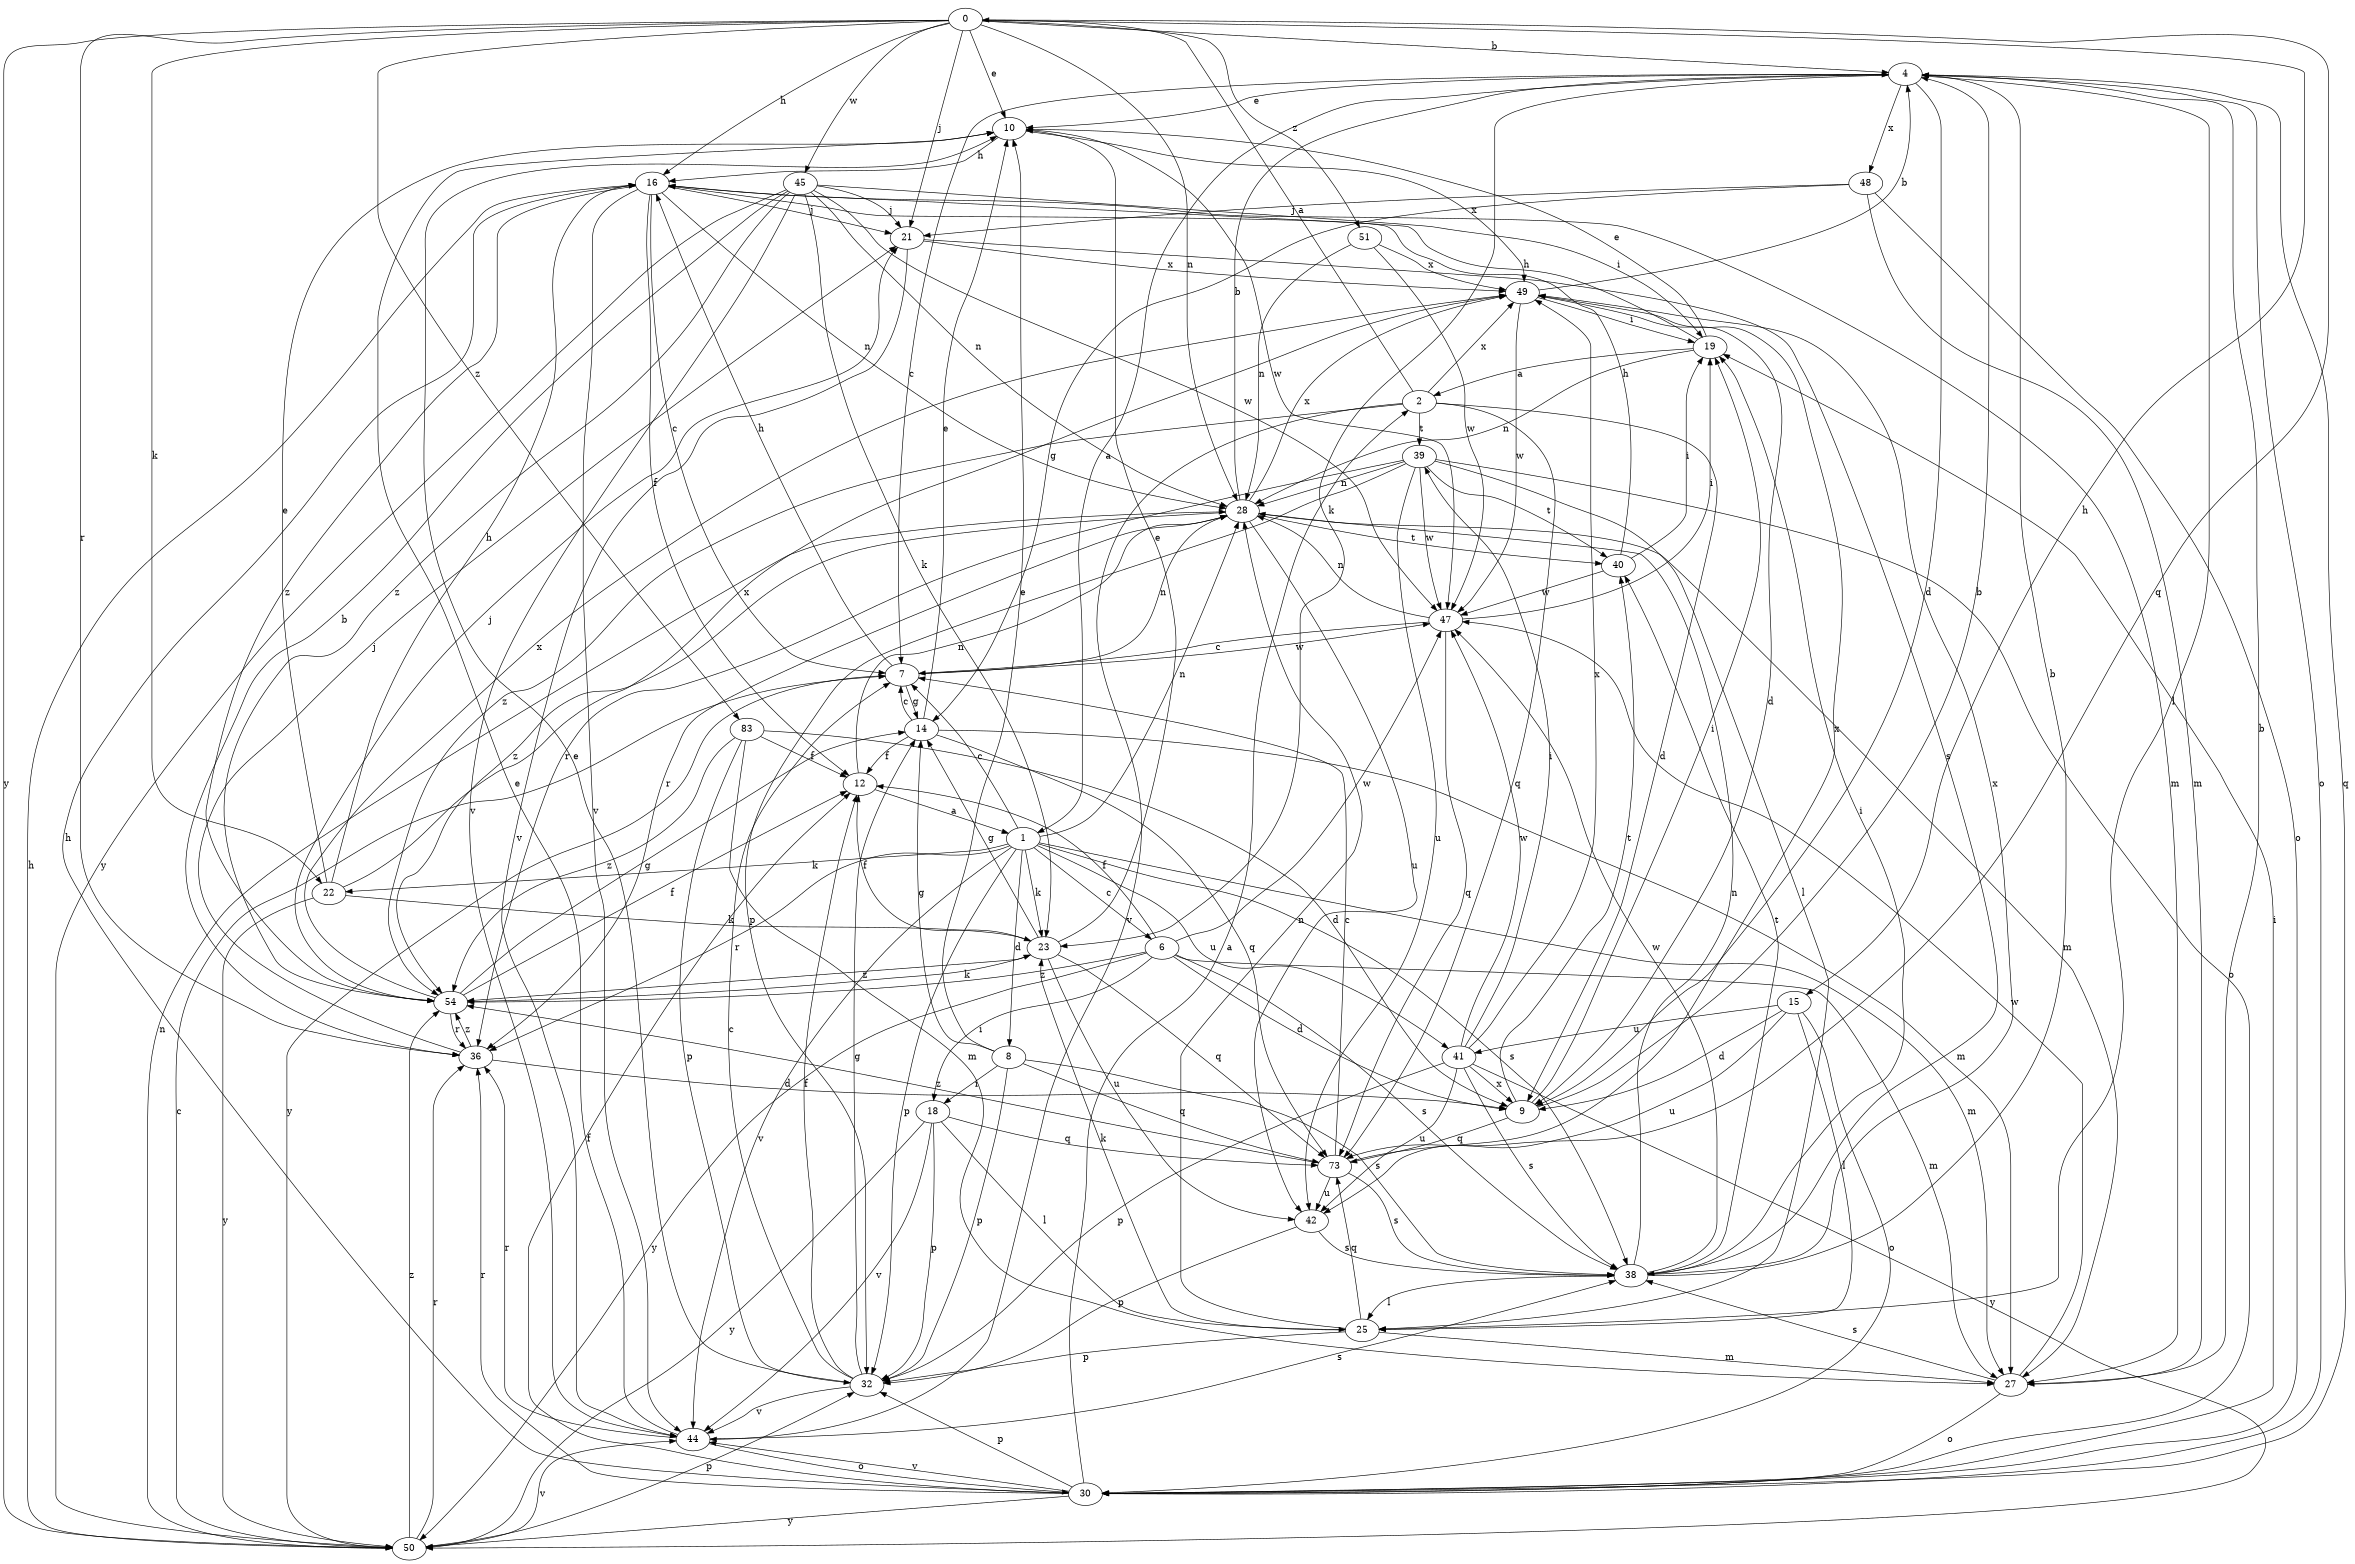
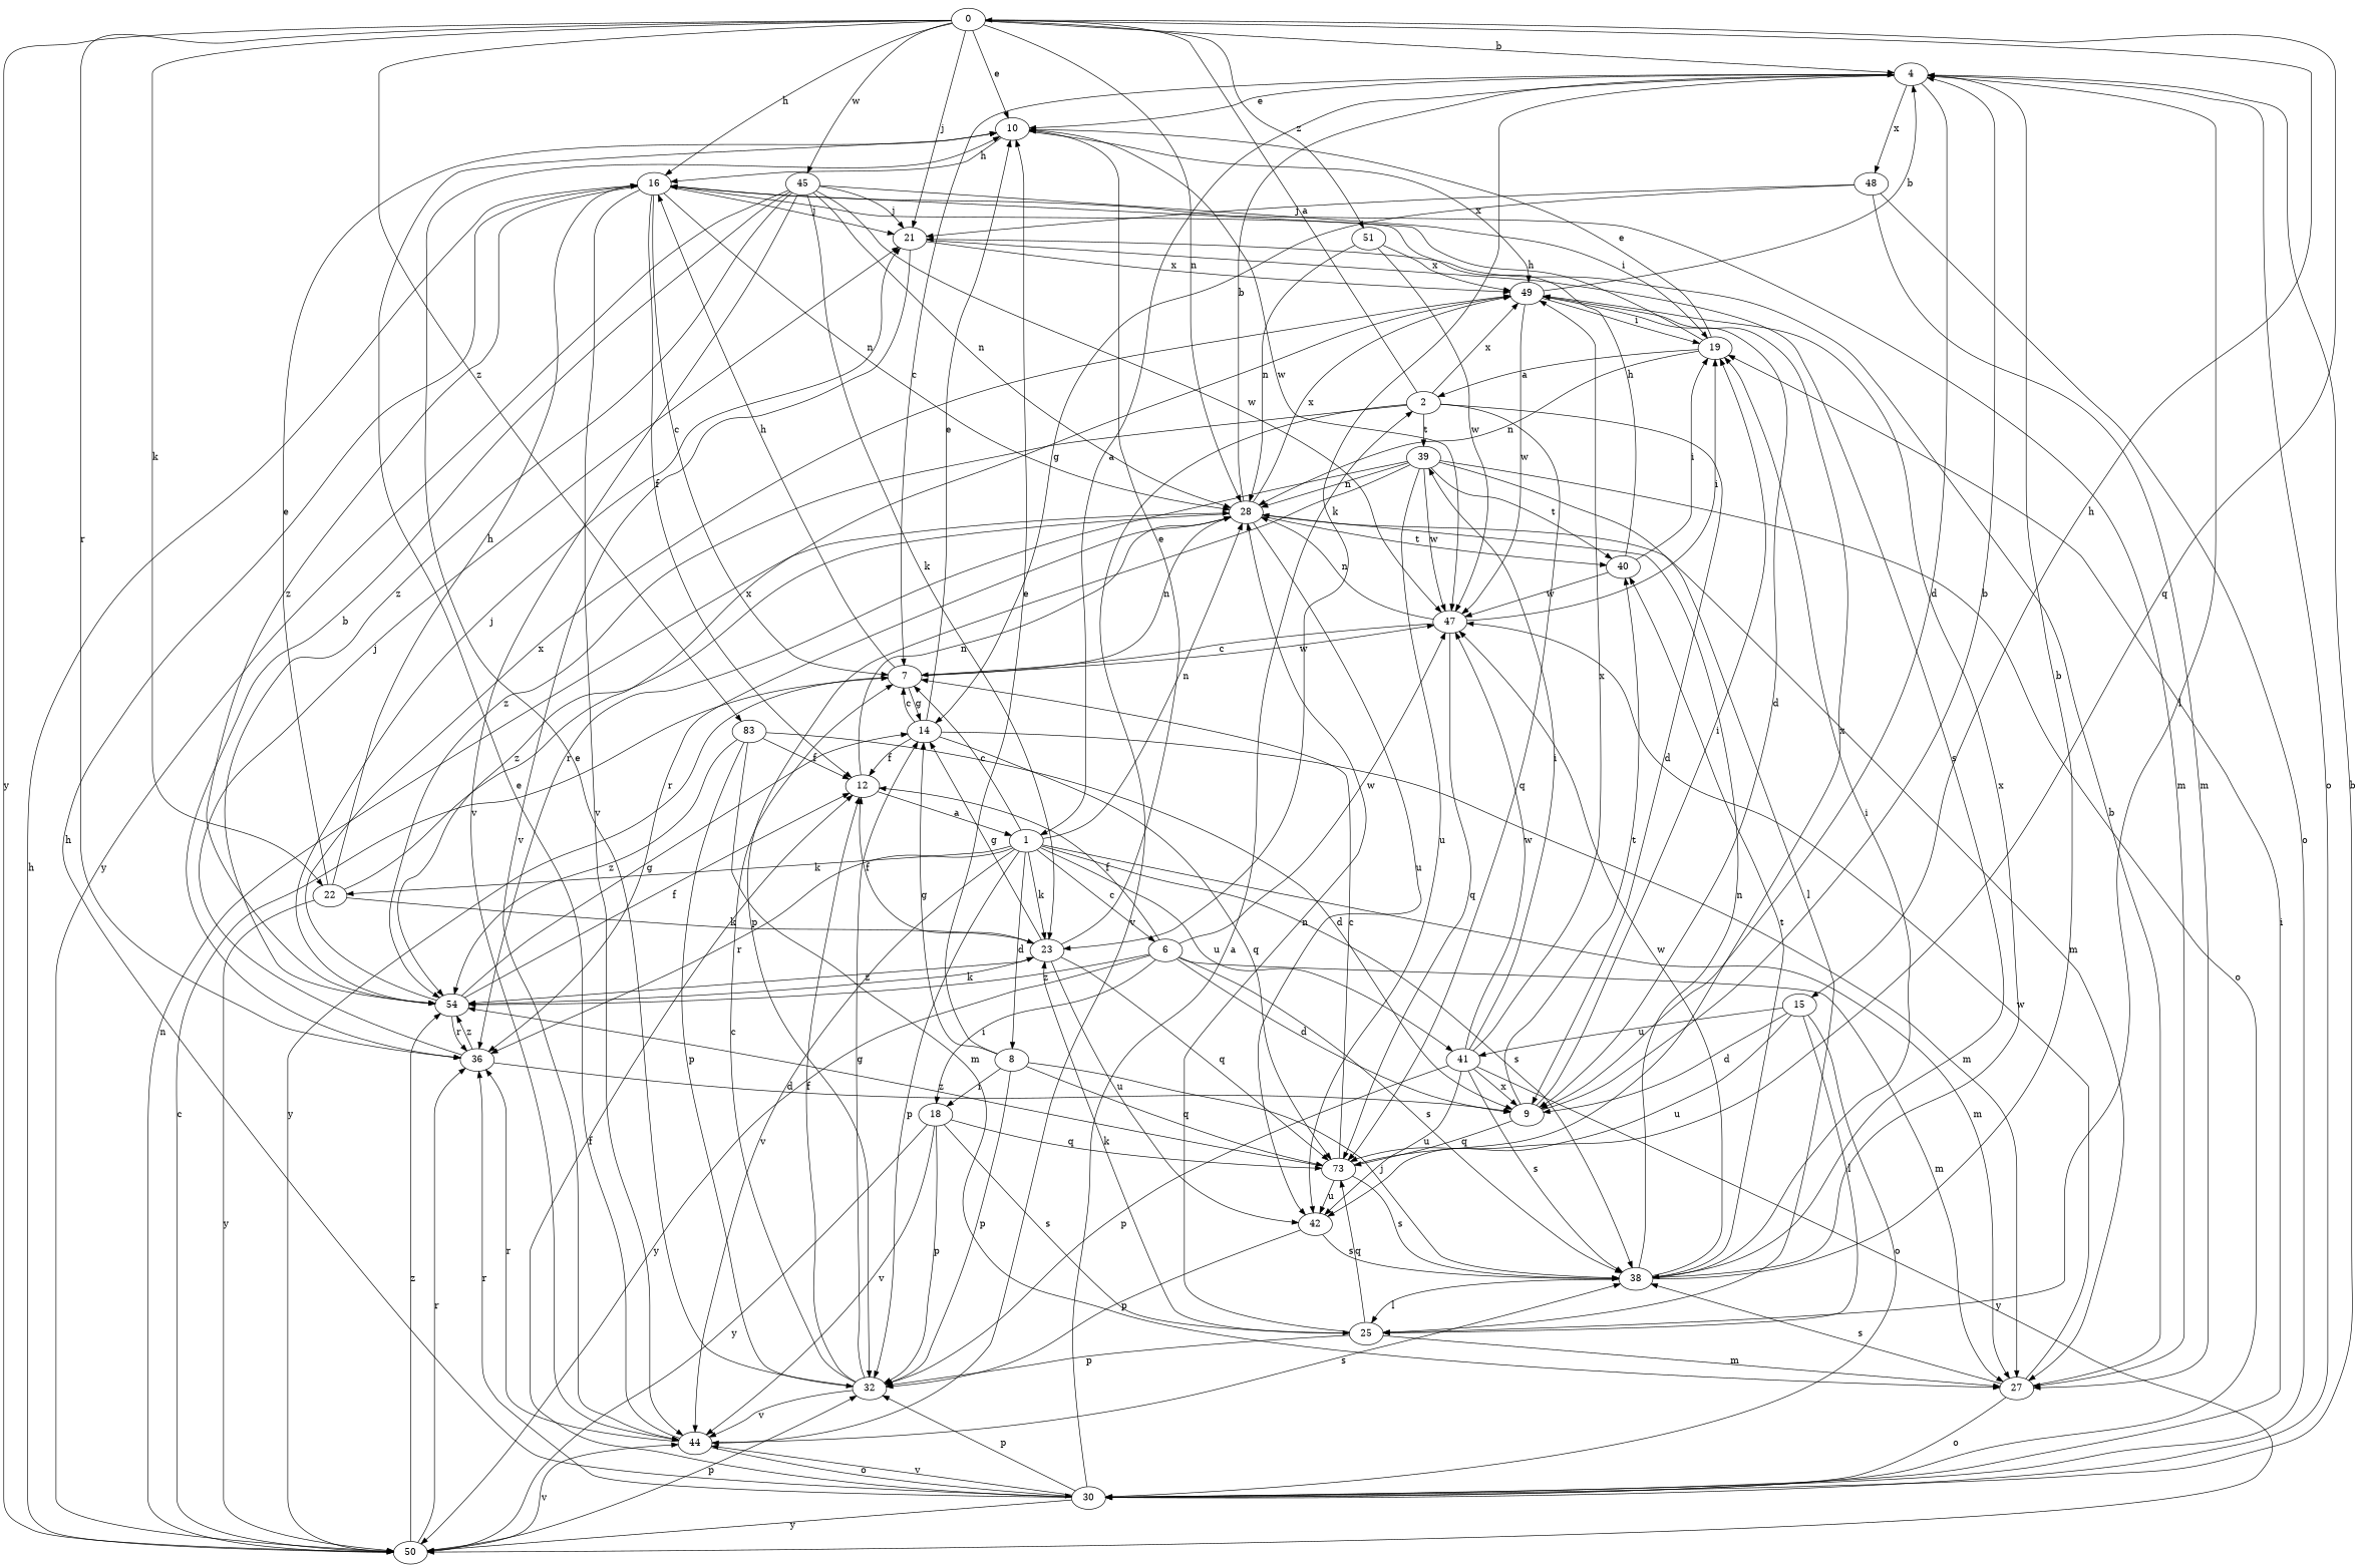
  strict digraph {
    0
    4
    10
    15
    16
    21
    22
    28
    n9 [label=73]
    36
    45
    50
    51
    n14 [label=83]
    1
    7
    23
    9
    25
    30
    48
    47
    49
    41
    42
    27
    44
    54
    12
    38
    40
    19
    32
    6
    8
    18
    14
    39
    2
    0 -> 4 [label=b]
    0 -> 10 [label=e]
    0 -> 15 [label=h]
    0 -> 16 [label=h]
    0 -> 21 [label=j]
    0 -> 22 [label=k]
    0 -> 28 [label=n]
    0 -> n9 [label=q]
    0 -> 36 [label=r]
    0 -> 45 [label=w]
    0 -> 50 [label=y]
    0 -> 51 [label=z]
    0 -> n14 [label=z]
    4 -> 10 [label=e]
    4 -> 1 [label=a]
    4 -> 7 [label=c]
    4 -> 23 [label=k]
    4 -> 9 [label=d]
    4 -> 25 [label=l]
    4 -> 30 [label=o]
    4 -> 48 [label=x]
    10 -> 16 [label=h]
    10 -> 47 [label=w]
    10 -> 49 [label=x]
    15 -> 9 [label=d]
    15 -> 25 [label=l]
    15 -> 30 [label=o]
    15 -> 41 [label=u]
    15 -> 42 [label=u]
    16 -> 21 [label=j]
    16 -> 28 [label=n]
    16 -> 7 [label=c]
    16 -> 27 [label=m]
    16 -> 44 [label=v]
    16 -> 54 [label=z]
    16 -> 12 [label=f]
    21 -> 49 [label=x]
    21 -> 44 [label=v]
    21 -> 38 [label=s]
    22 -> 10 [label=e]
    22 -> 16 [label=h]
    22 -> 50 [label=y]
    22 -> 23 [label=k]
    22 -> 49 [label=x]
    28 -> 4 [label=b]
    28 -> 36 [label=r]
    28 -> 49 [label=x]
    28 -> 42 [label=u]
    28 -> 27 [label=m]
    28 -> 54 [label=z]
    28 -> 40 [label=t]
    n9 -> 7 [label=c]
    n9 -> 49 [label=x]
    n9 -> 42 [label=u]
    n9 -> 54 [label=z]
    n9 -> 38 [label=s]
    36 -> 21 [label=j]
    36 -> 9 [label=d]
    36 -> 54 [label=z]
    45 -> 21 [label=j]
    45 -> 28 [label=n]
    45 -> 36 [label=b]
    45 -> 50 [label=y]
    45 -> 23 [label=k]
    45 -> 47 [label=w]
    45 -> 44 [label=v]
    45 -> 54 [label=z]
    45 -> 19 [label=i]
    50 -> 16 [label=h]
    50 -> 28 [label=n]
    50 -> 36 [label=r]
    50 -> 7 [label=c]
    50 -> 44 [label=v]
    50 -> 54 [label=z]
    50 -> 32 [label=p]
    51 -> 28 [label=n]
    51 -> 47 [label=w]
    51 -> 49 [label=x]
    n14 -> 9 [label=d]
    n14 -> 27 [label=m]
    n14 -> 54 [label=z]
    n14 -> 12 [label=f]
    n14 -> 32 [label=p]
    1 -> 22 [label=k]
    1 -> 28 [label=n]
    1 -> 36 [label=r]
    1 -> 7 [label=c]
    1 -> 23 [label=k]
    1 -> 41 [label=u]
    1 -> 27 [label=m]
    1 -> 44 [label=v]
    1 -> 38 [label=s]
    1 -> 32 [label=p]
    1 -> 6 [label=c]
    1 -> 8 [label=d]
    7 -> 16 [label=h]
    7 -> 28 [label=n]
    7 -> 50 [label=y]
    7 -> 47 [label=w]
    7 -> 14 [label=g]
    23 -> 10 [label=e]
    23 -> n9 [label=q]
    23 -> 42 [label=u]
    23 -> 54 [label=z]
    23 -> 12 [label=f]
    23 -> 14 [label=g]
    9 -> 4 [label=b]
    9 -> n9 [label=q]
    9 -> 40 [label=t]
    9 -> 19 [label=i]
    25 -> 28 [label=n]
    25 -> n9 [label=q]
    25 -> 23 [label=k]
    25 -> 27 [label=m]
    25 -> 32 [label=p]
-   30 -> 4 [label=q]
+   30 -> 4 [label=b]
    30 -> 16 [label=h]
    30 -> 36 [label=r]
    30 -> 50 [label=y]
    30 -> 44 [label=v]
    30 -> 12 [label=f]
    30 -> 19 [label=i]
    30 -> 32 [label=p]
    30 -> 2 [label=a]
    48 -> 21 [label=j]
    48 -> 30 [label=o]
    48 -> 27 [label=m]
    48 -> 14 [label=g]
    47 -> 28 [label=n]
    47 -> n9 [label=q]
    47 -> 7 [label=c]
    47 -> 19 [label=i]
    49 -> 4 [label=b]
    49 -> 9 [label=d]
    49 -> 47 [label=w]
    49 -> 19 [label=i]
    41 -> 50 [label=y]
    41 -> 9 [label=x]
    41 -> 47 [label=w]
    41 -> 49 [label=x]
    41 -> 42 [label=u]
    41 -> 38 [label=s]
    41 -> 32 [label=p]
    41 -> 39 [label=i]
    42 -> 38 [label=s]
    42 -> 32 [label=p]
-   27 -> 4 [label=b]
+   27 -> 21 [label=b]
    27 -> 30 [label=o]
    27 -> 47 [label=w]
    27 -> 38 [label=s]
    44 -> 10 [label=e]
    44 -> 36 [label=r]
    44 -> 30 [label=o]
    44 -> 38 [label=s]
    54 -> 21 [label=j]
    54 -> 36 [label=r]
    54 -> 23 [label=k]
    54 -> 49 [label=x]
    54 -> 12 [label=f]
    54 -> 14 [label=g]
    12 -> 28 [label=n]
    12 -> 1 [label=a]
    38 -> 4 [label=b]
    38 -> 28 [label=n]
    38 -> 25 [label=l]
    38 -> 47 [label=w]
    38 -> 49 [label=x]
    38 -> 40 [label=t]
    38 -> 19 [label=i]
    40 -> 16 [label=h]
    40 -> 47 [label=w]
    40 -> 19 [label=i]
    19 -> 10 [label=e]
    19 -> 16 [label=h]
    19 -> 28 [label=n]
    19 -> 2 [label=a]
    32 -> 10 [label=e]
    32 -> 7 [label=c]
    32 -> 44 [label=v]
    32 -> 12 [label=f]
    32 -> 14 [label=g]
    6 -> 50 [label=y]
    6 -> 9 [label=d]
    6 -> 47 [label=w]
    6 -> 27 [label=m]
    6 -> 54 [label=z]
    6 -> 12 [label=f]
    6 -> 38 [label=s]
    6 -> 18 [label=i]
    8 -> 10 [label=e]
    8 -> n9 [label=q]
-   8 -> 38 [label=s]
+   8 -> 38 [label=j]
    8 -> 32 [label=p]
    8 -> 18 [label=i]
    8 -> 14 [label=g]
    18 -> n9 [label=q]
    18 -> 50 [label=y]
-   18 -> 25 [label=l]
+   18 -> 25 [label=s]
    18 -> 44 [label=v]
    18 -> 32 [label=p]
    14 -> 10 [label=e]
    14 -> n9 [label=q]
    14 -> 7 [label=c]
    14 -> 27 [label=m]
    14 -> 12 [label=f]
    39 -> 28 [label=n]
    39 -> 36 [label=r]
    39 -> 25 [label=l]
    39 -> 30 [label=o]
    39 -> 47 [label=w]
    39 -> 42 [label=u]
    39 -> 40 [label=t]
    39 -> 32 [label=p]
    2 -> 0 [label=a]
    2 -> n9 [label=q]
    2 -> 9 [label=d]
    2 -> 49 [label=x]
    2 -> 44 [label=v]
    2 -> 54 [label=z]
    2 -> 39 [label=t]
  }
